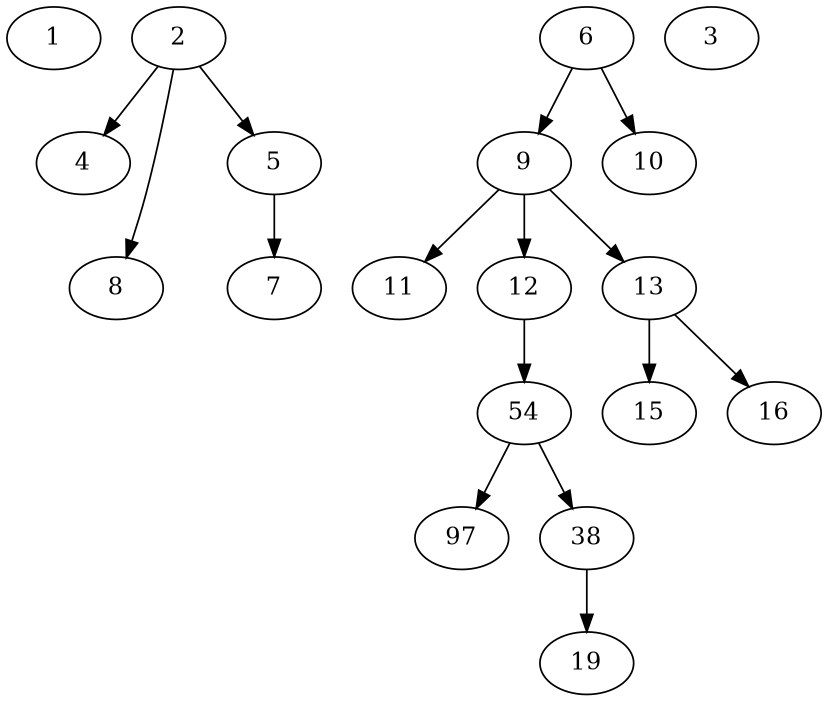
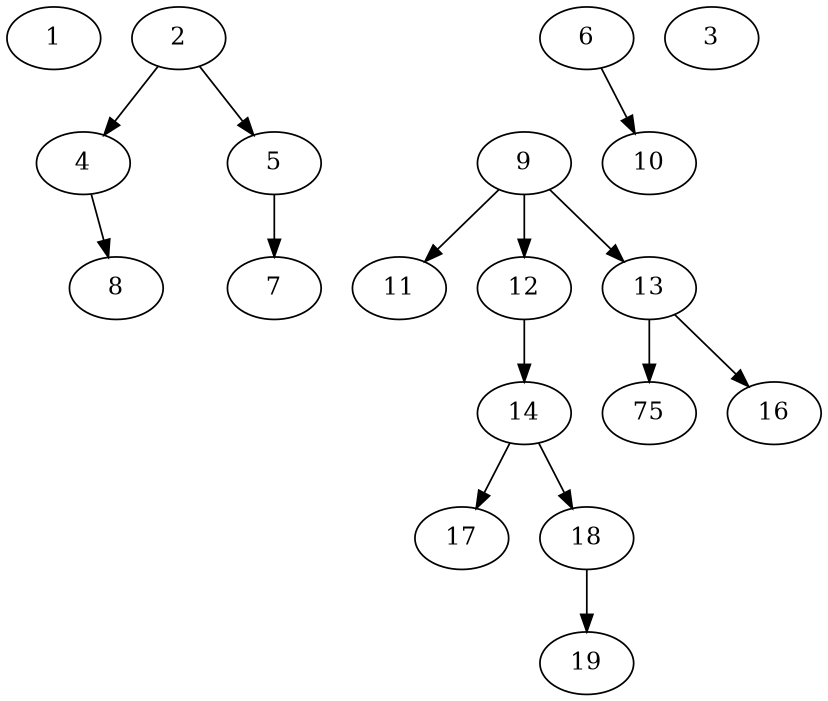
  digraph {
    node [alpha=0.16]
    1 [alpha=0.03 expect_size=2989062341577196]
    2 [alpha=0.19 expect_size=8116939087002353]
    4 [alpha=0.18 expect_size=16055913213715283968]
    5 [alpha=0.18 expect_size=35611591729850875904]
    8 [alpha=0.08 expect_size=200887376734366728192]
    7 [alpha=0.08 expect_size=209625330294506651648]
    6 [alpha=0.05 expect_size=39210169489424384000]
    9 [alpha=0.15 expect_size=292668891352749047808]
    10 [alpha=0.02 expect_size=323774883653168384]
    3 [expect_size=4154786731758977024]
    11 [alpha=0.03 expect_size=7368396171506444]
    12 [expect_size=161172657190678688]
    13 [alpha=0.12 expect_size=854430923837581]
-   14 [alpha=0.00 expect_size=4353210665138126848 label=54]
-   15 [alpha=0.04 expect_size=815021158284575]
+   14 [alpha=0.00 expect_size=4353210665138126848]
+   15 [alpha=0.04 expect_size=815021158284575 label=75]
    16 [expect_size=1759888308548990]
-   17 [alpha=0.05 expect_size=26077725280759232 label=97]
-   18 [alpha=0.07 expect_size=72080310562219184 label=38]
+   17 [alpha=0.05 expect_size=26077725280759232]
+   18 [alpha=0.07 expect_size=72080310562219184]
    19 [alpha=0.01 expect_size=104966830931121799168]
    2 -> 4
    2 -> 5
-   2 -> 8
+   4 -> 8
    5 -> 7
-   6 -> 9
    6 -> 10
    9 -> 11
    9 -> 12
    9 -> 13
    12 -> 14
    13 -> 15
    13 -> 16
    14 -> 17
    14 -> 18
    18 -> 19
  }
